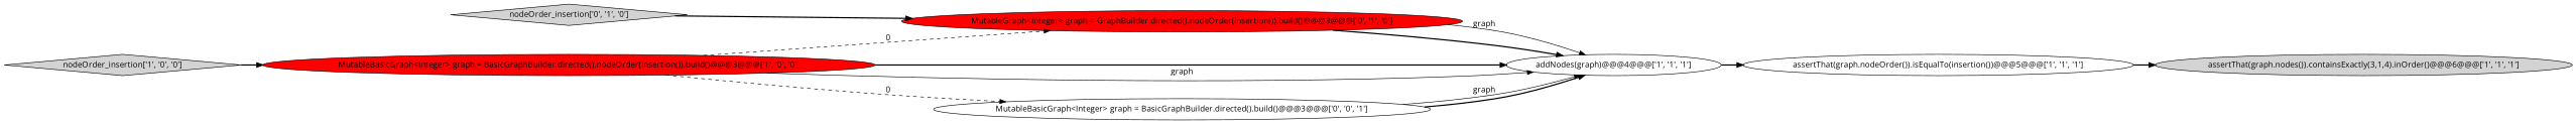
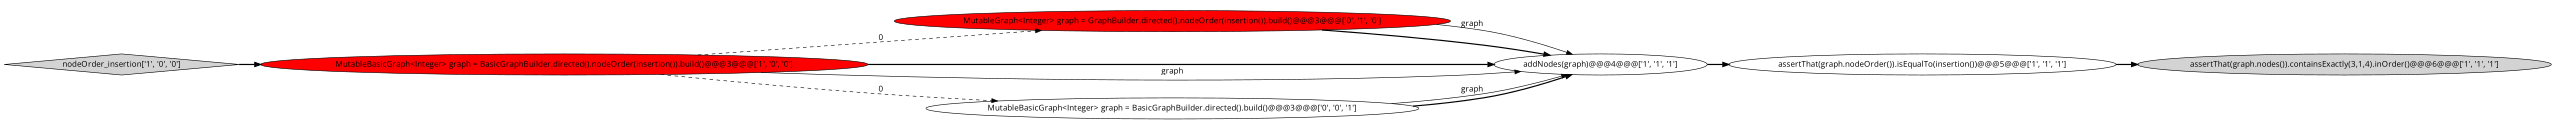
  digraph {
    fontname="Open Sans"
    rankdir=LR
    node [fillcolor=lightgray fontname="Open Sans" shape=ellipse style=filled]
    edge [fontname="Open Sans" style=bold]
    n1 [label="assertThat(graph.nodes()).containsExactly(3,1,4).inOrder()@@@6@@@['1', '1', '1']"]
    n2 [fillcolor=red label="MutableGraph<Integer> graph = GraphBuilder.directed().nodeOrder(insertion()).build()@@@3@@@['0', '1', '0']"]
    n3 [fillcolor=white label="addNodes(graph)@@@4@@@['1', '1', '1']"]
    n4 [fillcolor=white label="assertThat(graph.nodeOrder()).isEqualTo(insertion())@@@5@@@['1', '1', '1']"]
    n5 [fillcolor=red label="MutableBasicGraph<Integer> graph = BasicGraphBuilder.directed().nodeOrder(insertion()).build()@@@3@@@['1', '0', '0']"]
    n6 [fillcolor=white label="MutableBasicGraph<Integer> graph = BasicGraphBuilder.directed().build()@@@3@@@['0', '0', '1']"]
-   n7 [label="nodeOrder_insertion['0', '1', '0']" shape=diamond]
    n8 [label="nodeOrder_insertion['1', '0', '0']" shape=diamond]
    n2 -> n3 [label="graph" style=solid]
    n2 -> n3
    n3 -> n4
    n4 -> n1
    n5 -> n2 [label=0 style=dashed]
    n5 -> n3
    n5 -> n3 [label="graph" style=solid]
    n5 -> n6 [label=0 style=dashed]
    n6 -> n3 [label="graph" style=solid]
    n6 -> n3
-   n7 -> n2
    n8 -> n5
  }
